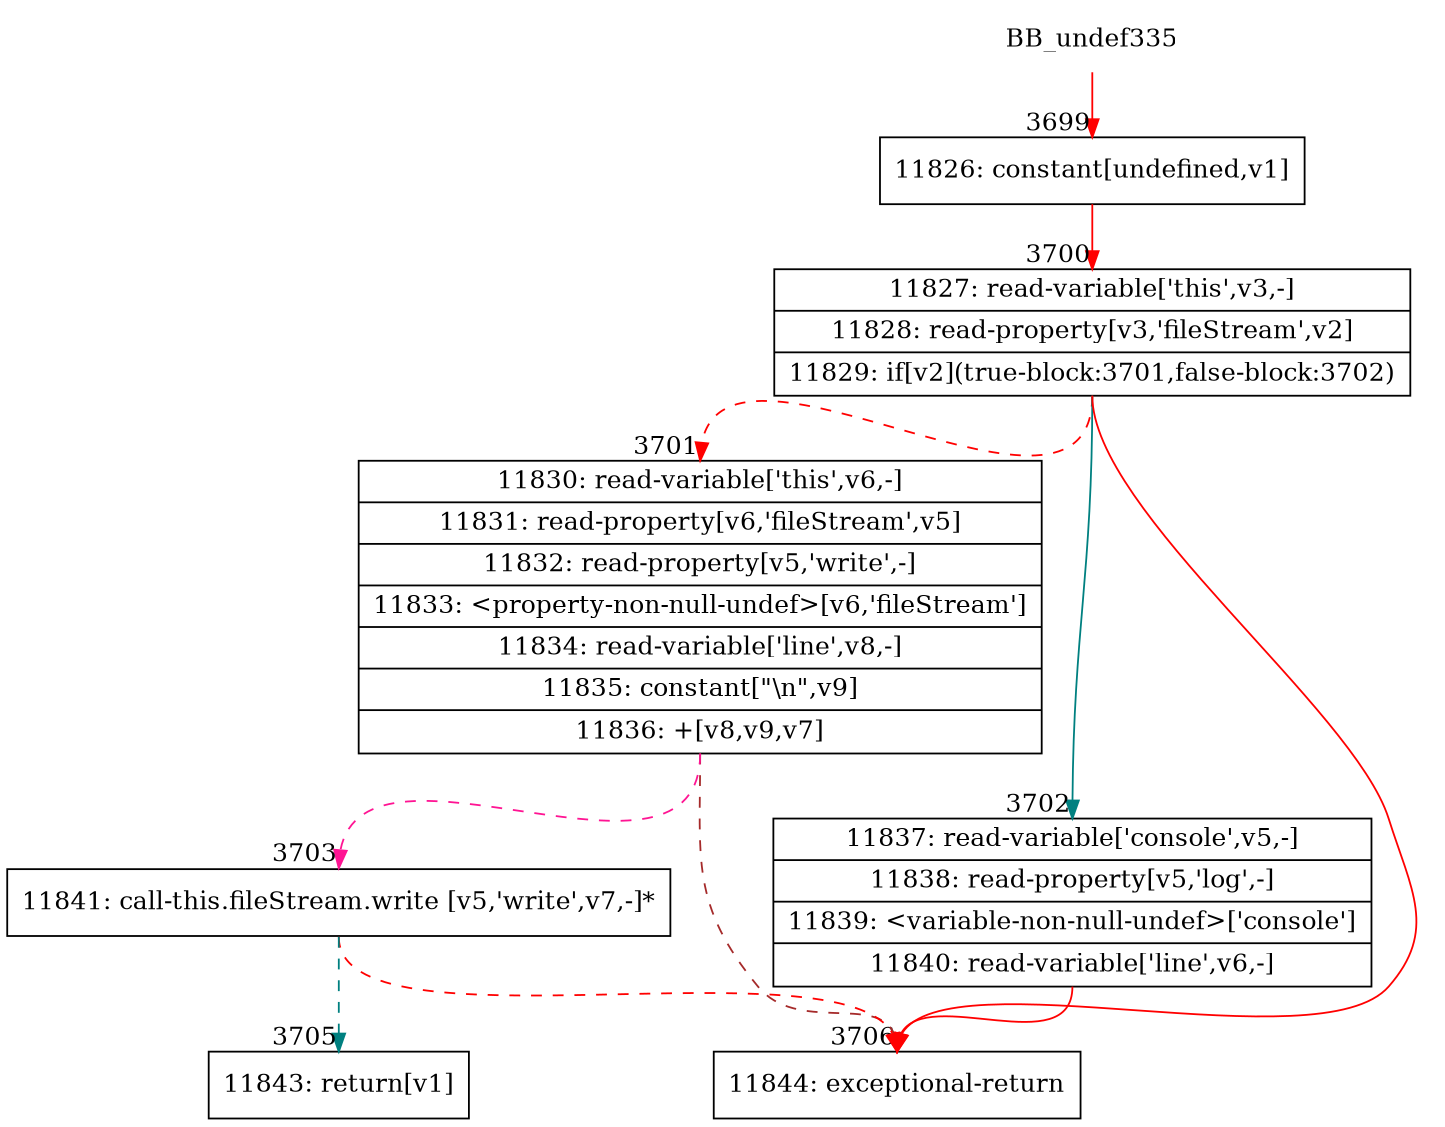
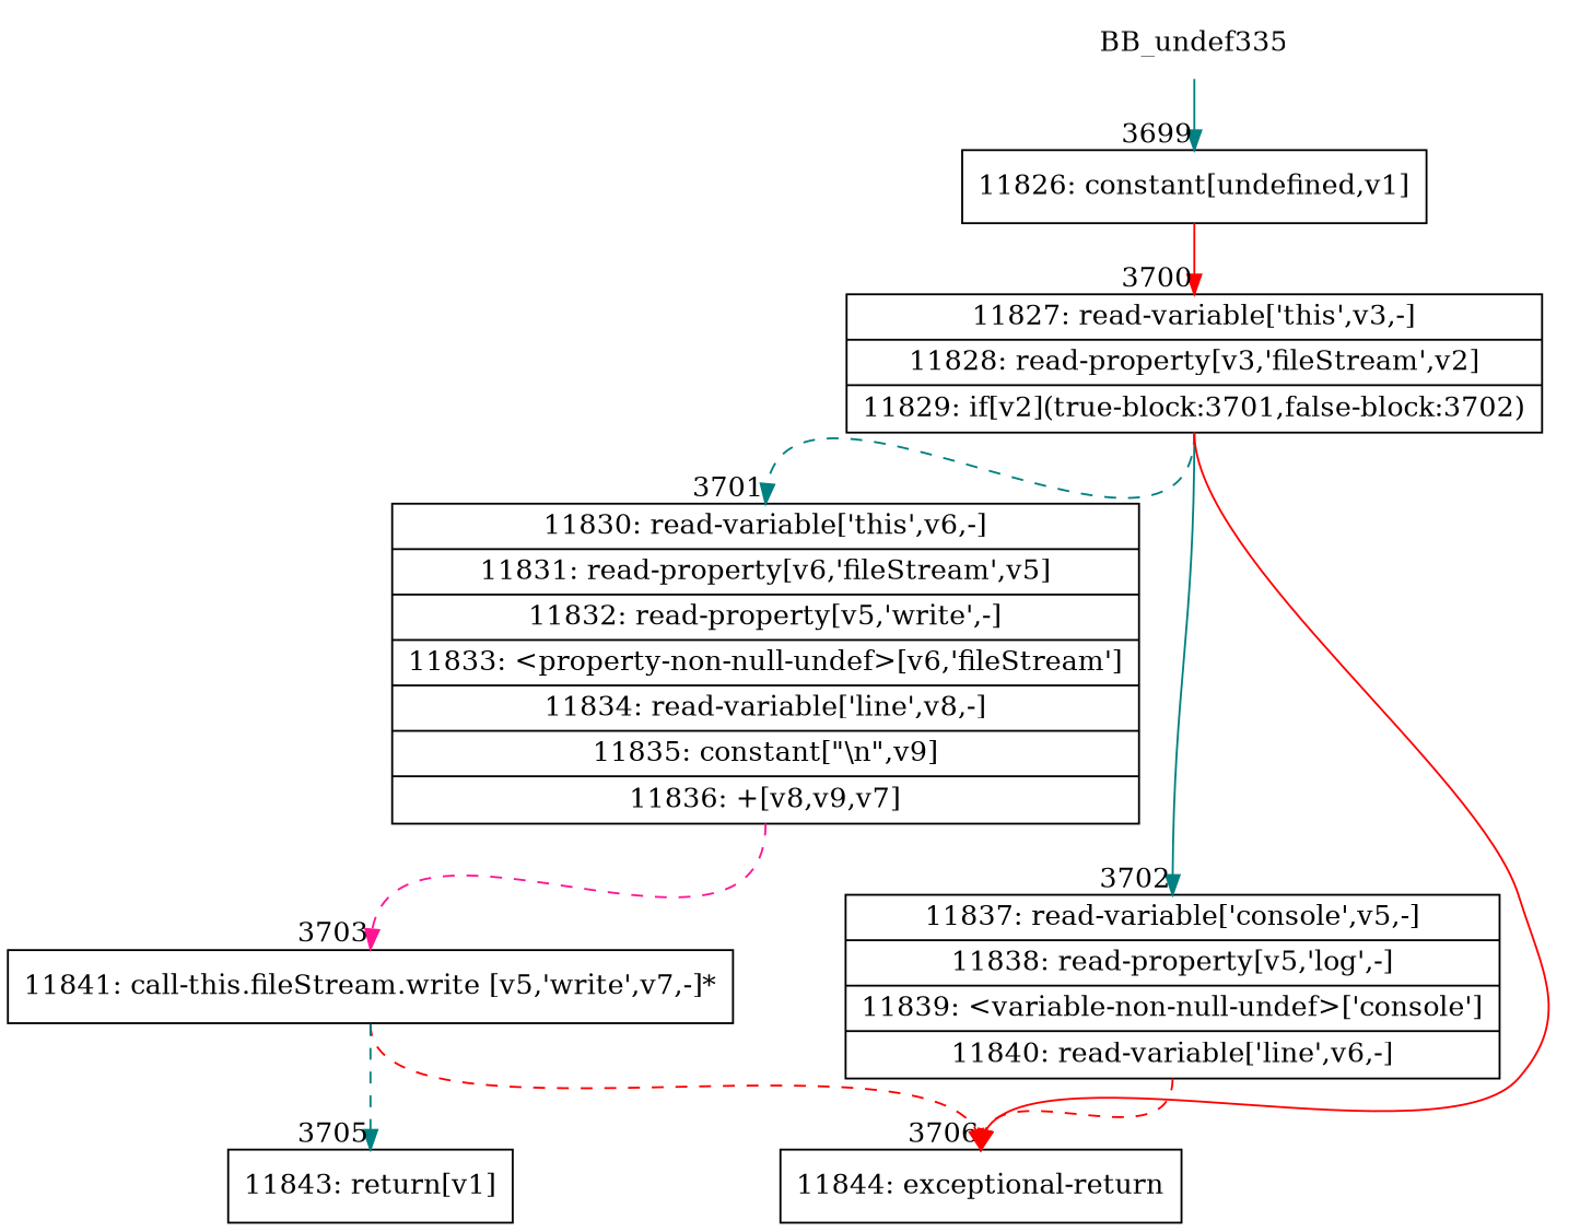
  digraph {
    rankdir=TD
    node [shape=record]
    edge [color=red headport=n style=dashed tailport=s]
    n1 [label=BB_undef335 shape=none]
    n2 [label="{11826: constant[undefined,v1]}"]
    n3 [label="{11827: read-variable['this',v3,-]|11828: read-property[v3,'fileStream',v2]|11829: if[v2](true-block:3701,false-block:3702)}"]
    n4 [label="{11830: read-variable['this',v6,-]|11831: read-property[v6,'fileStream',v5]|11832: read-property[v5,'write',-]|11833: \<property-non-null-undef\>[v6,'fileStream']|11834: read-variable['line',v8,-]|11835: constant[\"\\n\",v9]|11836: +[v8,v9,v7]}"]
    n5 [label="{11837: read-variable['console',v5,-]|11838: read-property[v5,'log',-]|11839: \<variable-non-null-undef\>['console']|11840: read-variable['line',v6,-]}"]
    n6 [label="{11844: exceptional-return}"]
    n7 [label="{11841: call-this.fileStream.write [v5,'write',v7,-]*}"]
    n8 [label="{11843: return[v1]}"]
-   n1 -> n2 [headlabel="    3699" style=solid]
+   n1 -> n2 [color=teal headlabel="    3699" style=solid]
    n2 -> n3 [headlabel="      3700" style=solid]
-   n3 -> n4 [headlabel="      3701"]
+   n3 -> n4 [color=teal headlabel="      3701"]
    n3 -> n5 [color=teal headlabel="      3702" style=solid]
    n3 -> n6 [headlabel="      3706" style=solid]
-   n4 -> n6 [color=brown]
    n4 -> n7 [color=deeppink headlabel="      3703"]
-   n5 -> n6 [style=solid]
+   n5 -> n6
    n7 -> n6
    n7 -> n8 [color=teal headlabel="      3705"]
  }
